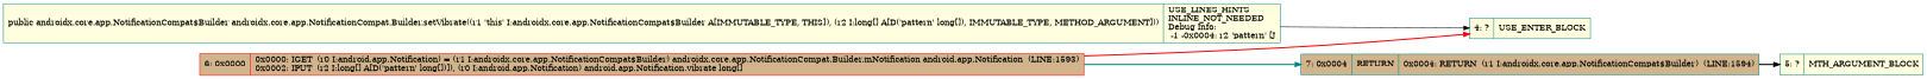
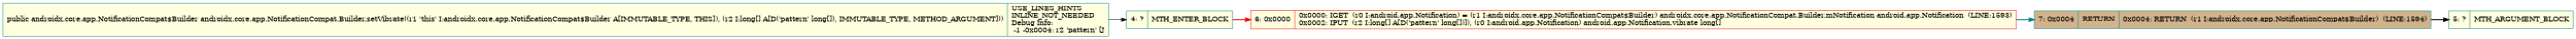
  digraph {
    rankdir=LR
    node [color=teal fillcolor=lightyellow shape=record style=filled]
    edge [color=black style=bold]
-   n1 [label="{4\:\ ?|USE_ENTER_BLOCK\l}"]
-   n2 [color=red fillcolor=tan label="{6\:\ 0x0000|0x0000: IGET  (r0 I:android.app.Notification) = (r1 I:androidx.core.app.NotificationCompat$Builder) androidx.core.app.NotificationCompat.Builder.mNotification android.app.Notification  (LINE:1593)\l0x0002: IPUT  (r2 I:long[] A[D('pattern' long[])]), (r0 I:android.app.Notification) android.app.Notification.vibrate long[] \l}"]
+   n1 [label="{4\:\ ?|MTH_ENTER_BLOCK\l}"]
+   n2 [color=red label="{6\:\ 0x0000|0x0000: IGET  (r0 I:android.app.Notification) = (r1 I:androidx.core.app.NotificationCompat$Builder) androidx.core.app.NotificationCompat.Builder.mNotification android.app.Notification  (LINE:1593)\l0x0002: IPUT  (r2 I:long[] A[D('pattern' long[])]), (r0 I:android.app.Notification) android.app.Notification.vibrate long[] \l}"]
    n3 [fillcolor=tan label="{7\:\ 0x0004|RETURN\l|0x0004: RETURN  (r1 I:androidx.core.app.NotificationCompat$Builder)  (LINE:1594)\l}"]
    n4 [label="{5\:\ ?|MTH_ARGUMENT_BLOCK\l}"]
    n5 [label="{public androidx.core.app.NotificationCompat$Builder androidx.core.app.NotificationCompat.Builder.setVibrate((r1 'this' I:androidx.core.app.NotificationCompat$Builder A[IMMUTABLE_TYPE, THIS]), (r2 I:long[] A[D('pattern' long[]), IMMUTABLE_TYPE, METHOD_ARGUMENT]))  | USE_LINES_HINTS\lINLINE_NOT_NEEDED\lDebug Info:\l  \-1 \-0x0004: r2 'pattern' [J\l}"]
-   n2 -> n1 [color=red]
+   n1 -> n2 [color=red]
    n2 -> n3 [color=teal]
    n3 -> n4
    n5 -> n1 [style=solid]
  }
